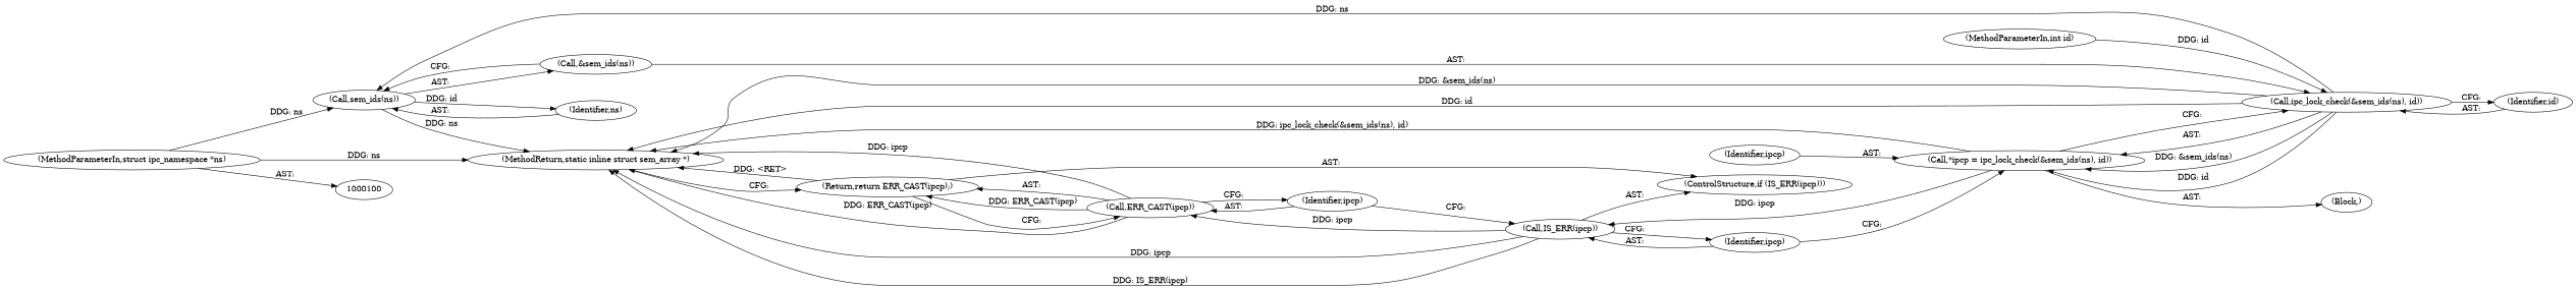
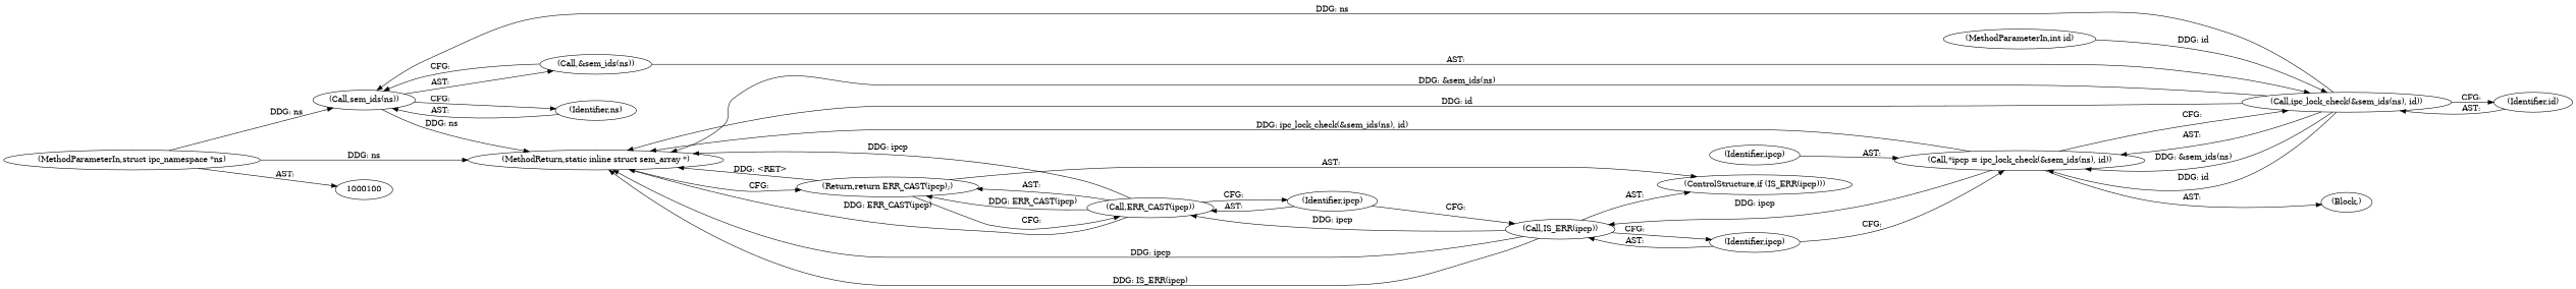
  digraph {
    rankdir=LR
    n1 [label="(MethodParameterIn,struct ipc_namespace *ns)"]
    n2 [label="(Call,sem_ids(ns))"]
    n3 [label="(MethodReturn,static inline struct sem_array *)"]
    1000100
    n5 [label="(Identifier,ns)"]
    n6 [label="(Call,&sem_ids(ns))"]
    n7 [label="(Return,return ERR_CAST(ipcp);)"]
    n8 [label="(Call,ipc_lock_check(&sem_ids(ns), id))"]
    n9 [label="(Call,*ipcp = ipc_lock_check(&sem_ids(ns), id))"]
    n10 [label="(Identifier,id)"]
    n11 [label="(Call,IS_ERR(ipcp))"]
    n12 [label="(Block,)"]
    n13 [label="(Call,ERR_CAST(ipcp))"]
    n14 [label="(Identifier,ipcp)"]
    n15 [label="(ControlStructure,if (IS_ERR(ipcp)))"]
    n16 [label="(Identifier,ipcp)"]
    n17 [label="(Identifier,ipcp)"]
    n18 [label="(MethodParameterIn,int id)"]
    n1 -> n2 [label="DDG: ns"]
    n1 -> n3 [label="DDG: ns"]
    n1 -> 1000100 [label="AST: "]
    n2 -> n3 [label="DDG: ns"]
-   n2 -> n5 [label="DDG: id"]
+   n2 -> n5 [label="CFG: "]
    n2 -> n6 [label="AST: "]
    n3 -> n7 [label="CFG: "]
    n5 -> n2 [label="AST: "]
    n6 -> n2 [label="CFG: "]
    n6 -> n8 [label="AST: "]
    n7 -> n3 [label="DDG: <RET>"]
    n7 -> n13 [label="CFG: "]
    n7 -> n15 [label="AST: "]
    n8 -> n2 [label="DDG: ns"]
    n8 -> n3 [label="DDG: &sem_ids(ns)"]
    n8 -> n3 [label="DDG: id"]
    n8 -> n9 [label="AST: "]
    n8 -> n9 [label="DDG: &sem_ids(ns)"]
    n8 -> n9 [label="DDG: id"]
    n8 -> n10 [label="CFG: "]
    n9 -> n3 [label="DDG: ipc_lock_check(&sem_ids(ns), id)"]
    n9 -> n8 [label="CFG: "]
    n9 -> n11 [label="DDG: ipcp"]
    n9 -> n12 [label="AST: "]
    n10 -> n8 [label="AST: "]
    n11 -> n3 [label="DDG: ipcp"]
    n11 -> n3 [label="DDG: IS_ERR(ipcp)"]
    n11 -> n13 [label="DDG: ipcp"]
    n11 -> n14 [label="CFG: "]
    n11 -> n15 [label="AST: "]
    n13 -> n3 [label="DDG: ipcp"]
    n13 -> n3 [label="DDG: ERR_CAST(ipcp)"]
    n13 -> n7 [label="AST: "]
    n13 -> n7 [label="DDG: ERR_CAST(ipcp)"]
    n13 -> n16 [label="CFG: "]
    n14 -> n9 [label="CFG: "]
    n14 -> n11 [label="AST: "]
    n16 -> n11 [label="CFG: "]
    n16 -> n13 [label="AST: "]
    n17 -> n9 [label="AST: "]
    n18 -> n8 [label="DDG: id"]
  }
